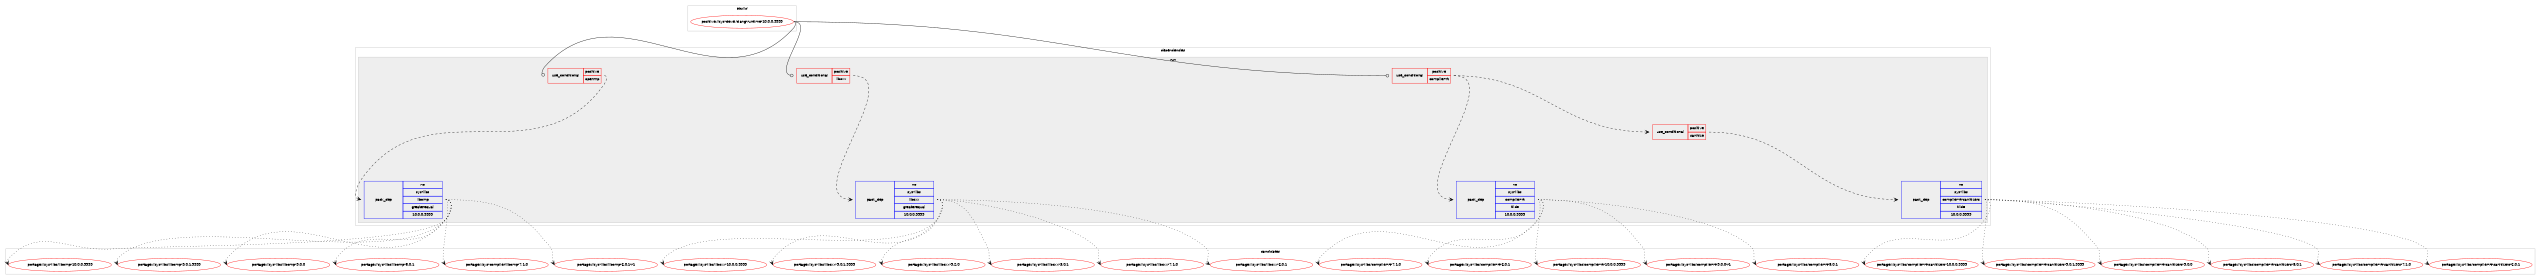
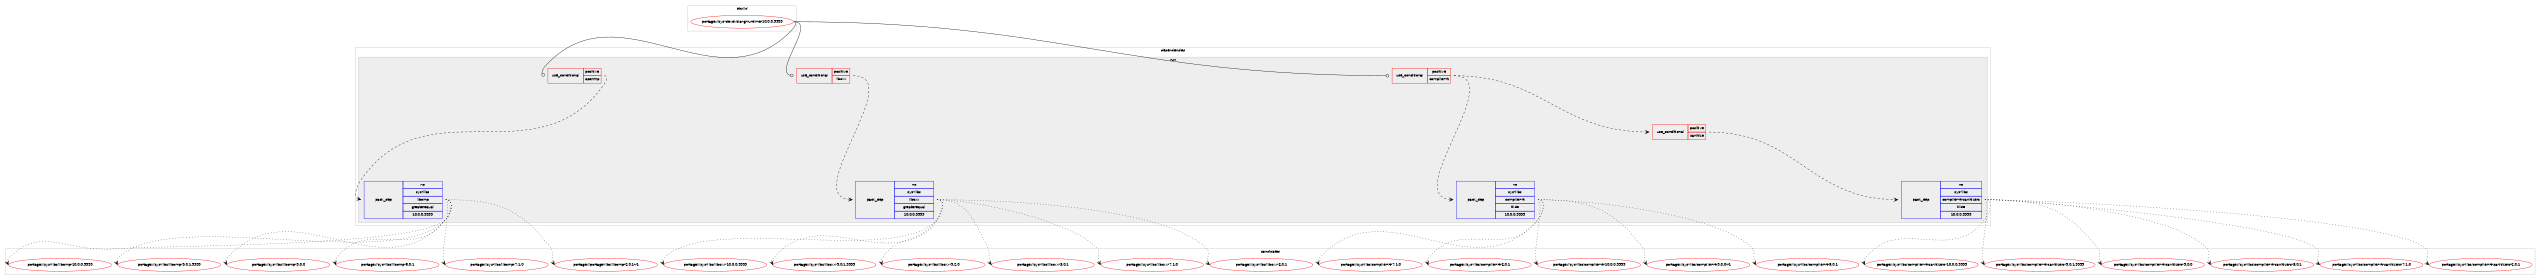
  digraph {
    compound=true
    concentrate=true
    fontname=Helvetica
    fontsize=10
    newrank=true
    rankdir=TB
    ranksep=1.5
    node [color=red fontname=Helvetica fontsize=10]
    edge [arrowhead=vee headport=w style=dotted tailport=e weight=100]
-   n1 [label="positive://sys-devel/clang-runtime-10.0.0.9999" width=4]
+   n1 [label="portage://sys-devel/clang-runtime-10.0.0.9999" width=4]
    n2 [color=blue label=<<TABLE BORDER="0" CELLBORDER="1" CELLSPACING="0" CELLPADDING="4" WIDTH="220"><TR><TD ROWSPAN="6" CELLPADDING="30">pack_dep</TD></TR><TR><TD WIDTH="110">no</TD></TR><TR><TD>sys-libs</TD></TR><TR><TD>compiler-rt</TD></TR><TR><TD>tilde</TD></TR><TR><TD>10.0.0.9999</TD></TR></TABLE>> shape=none]
    n3 [color=blue label=<<TABLE BORDER="0" CELLBORDER="1" CELLSPACING="0" CELLPADDING="4" WIDTH="220"><TR><TD ROWSPAN="6" CELLPADDING="30">pack_dep</TD></TR><TR><TD WIDTH="110">no</TD></TR><TR><TD>sys-libs</TD></TR><TR><TD>compiler-rt-sanitizers</TD></TR><TR><TD>tilde</TD></TR><TR><TD>10.0.0.9999</TD></TR></TABLE>> shape=none]
    n4 [label=<<TABLE BORDER="0" CELLBORDER="1" CELLSPACING="0" CELLPADDING="4"><TR><TD ROWSPAN="3" CELLPADDING="10">use_conditional</TD></TR><TR><TD>positive</TD></TR><TR><TD>sanitize</TD></TR></TABLE>> shape=none]
    n5 [label=<<TABLE BORDER="0" CELLBORDER="1" CELLSPACING="0" CELLPADDING="4"><TR><TD ROWSPAN="3" CELLPADDING="10">use_conditional</TD></TR><TR><TD>positive</TD></TR><TR><TD>compiler-rt</TD></TR></TABLE>> shape=none]
    n6 [color=blue label=<<TABLE BORDER="0" CELLBORDER="1" CELLSPACING="0" CELLPADDING="4" WIDTH="220"><TR><TD ROWSPAN="6" CELLPADDING="30">pack_dep</TD></TR><TR><TD WIDTH="110">no</TD></TR><TR><TD>sys-libs</TD></TR><TR><TD>libcxx</TD></TR><TR><TD>greaterequal</TD></TR><TR><TD>10.0.0.9999</TD></TR></TABLE>> shape=none]
    n7 [label=<<TABLE BORDER="0" CELLBORDER="1" CELLSPACING="0" CELLPADDING="4"><TR><TD ROWSPAN="3" CELLPADDING="10">use_conditional</TD></TR><TR><TD>positive</TD></TR><TR><TD>libcxx</TD></TR></TABLE>> shape=none]
    n8 [color=blue label=<<TABLE BORDER="0" CELLBORDER="1" CELLSPACING="0" CELLPADDING="4" WIDTH="220"><TR><TD ROWSPAN="6" CELLPADDING="30">pack_dep</TD></TR><TR><TD WIDTH="110">no</TD></TR><TR><TD>sys-libs</TD></TR><TR><TD>libomp</TD></TR><TR><TD>greaterequal</TD></TR><TR><TD>10.0.0.9999</TD></TR></TABLE>> shape=none]
    n9 [label=<<TABLE BORDER="0" CELLBORDER="1" CELLSPACING="0" CELLPADDING="4"><TR><TD ROWSPAN="3" CELLPADDING="10">use_conditional</TD></TR><TR><TD>positive</TD></TR><TR><TD>openmp</TD></TR></TABLE>> shape=none]
    n10 [label="portage://sys-libs/compiler-rt-10.0.0.9999" width=4]
    n11 [label="portage://sys-libs/compiler-rt-6.0.1" width=4]
    n12 [label="portage://sys-libs/compiler-rt-7.1.0" width=4]
    n13 [label="portage://sys-libs/compiler-rt-8.0.1" width=4]
    n14 [label="portage://sys-libs/compiler-rt-9.0.0-r1" width=4]
    n15 [label="portage://sys-libs/compiler-rt-sanitizers-10.0.0.9999" width=4]
    n16 [label="portage://sys-libs/compiler-rt-sanitizers-6.0.1" width=4]
    n17 [label="portage://sys-libs/compiler-rt-sanitizers-7.1.0" width=4]
    n18 [label="portage://sys-libs/compiler-rt-sanitizers-8.0.1" width=4]
    n19 [label="portage://sys-libs/compiler-rt-sanitizers-9.0.0" width=4]
    n20 [label="portage://sys-libs/compiler-rt-sanitizers-9.0.1.9999" width=4]
    n21 [label="portage://sys-libs/libcxx-10.0.0.9999" width=4]
    n22 [label="portage://sys-libs/libcxx-6.0.1" width=4]
    n23 [label="portage://sys-libs/libcxx-7.1.0" width=4]
    n24 [label="portage://sys-libs/libcxx-3.0.1" width=4]
    n25 [label="portage://sys-libs/libcxx-9.2.0" width=4]
    n26 [label="portage://sys-libs/libcxx-9.0.1.9999" width=4]
    n27 [label="portage://sys-libs/libomp-10.0.0.9999" width=4]
-   n28 [label="portage://sys-libs/libomp-6.0.1-r1" width=4]
-   n29 [label="portage://sys-compiler/libomp-7.1.0" width=4]
+   n28 [label="portage://portage-libs/libomp-6.0.1-r1" width=4]
+   n29 [label="portage://sys-libs/libomp-7.1.0" width=4]
    n30 [label="portage://sys-libs/libomp-8.0.1" width=4]
    n31 [label="portage://sys-libs/libomp-9.0.0" width=4]
    n32 [label="portage://sys-libs/libomp-9.0.1.9999" width=4]
    subgraph cluster_1 {
      color=gray
      label=<<i>ebuild</i>>
      rank=same
      n1
    }
    subgraph cluster_2 {
      color=gray
      label=<<i>dependencies</i>>
      subgraph cluster_3 {
        color=gray
        fillcolor="#eeeeee"
        label=<<i>compile</i>>
        style=filled
      }
      subgraph cluster_4 {
        color=gray
        fillcolor="#eeeeee"
        label=<<i>compile and run</i>>
        style=filled
      }
      subgraph cluster_5 {
        color=gray
        fillcolor="#eeeeee"
        label=<<i>run</i>>
        style=filled
        subgraph sub_6 {
          color=gray
          fillcolor="#eeeeee"
          label=<<i>run</i>>
          style=filled
          n5
          subgraph sub_7 {
            color=gray
            fillcolor="#eeeeee"
            label=<<i>run</i>>
            style=filled
            n2
          }
          subgraph sub_8 {
            color=gray
            fillcolor="#eeeeee"
            label=<<i>run</i>>
            style=filled
            n4
            subgraph sub_9 {
              color=gray
              fillcolor="#eeeeee"
              label=<<i>run</i>>
              style=filled
              n3
            }
          }
        }
        subgraph sub_10 {
          color=gray
          fillcolor="#eeeeee"
          label=<<i>run</i>>
          style=filled
          n7
          subgraph sub_11 {
            color=gray
            fillcolor="#eeeeee"
            label=<<i>run</i>>
            style=filled
            n6
          }
        }
        subgraph sub_12 {
          color=gray
          fillcolor="#eeeeee"
          label=<<i>run</i>>
          style=filled
          n9
          subgraph sub_13 {
            color=gray
            fillcolor="#eeeeee"
            label=<<i>run</i>>
            style=filled
            n8
          }
        }
      }
    }
    subgraph cluster_14 {
      color=gray
      label=<<i>candidates</i>>
      rank=same
      subgraph sub_15 {
        color=black
        label=<<i>candidates</i>>
        nodesep=1
        rank=same
        n10
        n11
        n12
        n13
        n14
      }
      subgraph sub_16 {
        color=black
        label=<<i>candidates</i>>
        nodesep=1
        rank=same
        n15
        n16
        n17
        n18
        n19
        n20
      }
      subgraph sub_17 {
        color=black
        label=<<i>candidates</i>>
        nodesep=1
        rank=same
        n21
        n22
        n23
        n24
        n25
        n26
      }
      subgraph sub_18 {
        color=black
        label=<<i>candidates</i>>
        nodesep=1
        rank=same
        n27
        n28
        n29
        n30
        n31
        n32
      }
    }
    n1 -> n5 [arrowhead=odot style=solid weight=20]
    n1 -> n7 [arrowhead=odot style=solid weight=20]
    n1 -> n9 [arrowhead=odot style=solid weight=20]
    n2 -> n10
    n2 -> n11
    n2 -> n12
    n2 -> n13
    n2 -> n14
    n3 -> n15
    n3 -> n16
    n3 -> n17
    n3 -> n18
    n3 -> n19
    n3 -> n20
    n4 -> n3 [style=dashed weight=20]
    n5 -> n2 [style=dashed weight=20]
    n5 -> n4 [style=dashed weight=20]
    n6 -> n21
    n6 -> n22
    n6 -> n23
    n6 -> n24
    n6 -> n25
    n6 -> n26
    n7 -> n6 [style=dashed weight=20]
    n8 -> n27
    n8 -> n28
    n8 -> n29
    n8 -> n30
    n8 -> n31
    n8 -> n32
    n9 -> n8 [style=dashed weight=20]
  }
